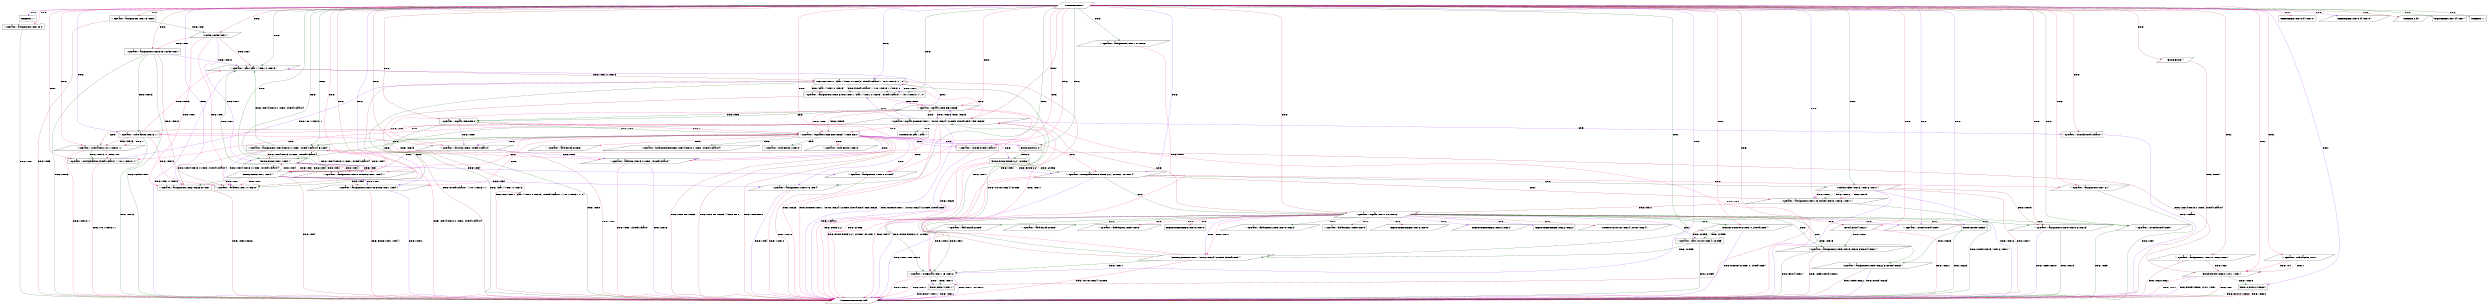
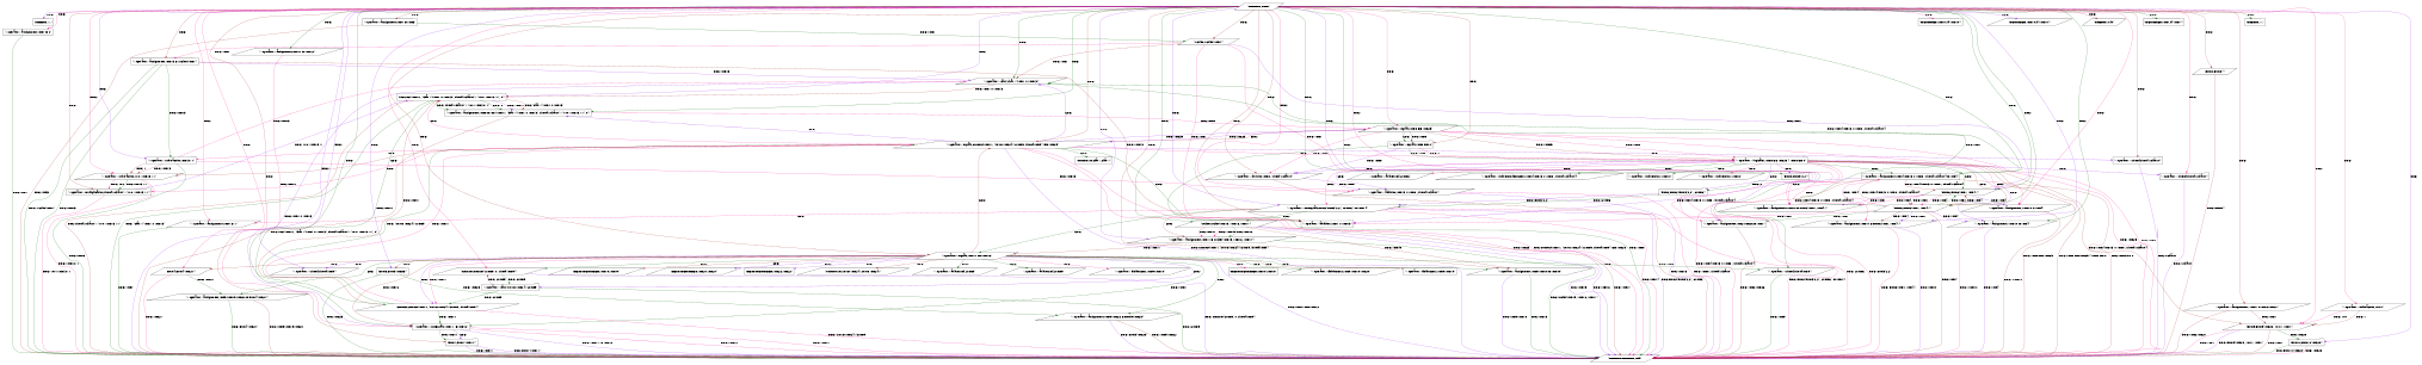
  digraph {
    node [shape=parallelogram]
    edge [color=deeppink]
    n1 [label="(METHOD,FUN1)"]
    n2 [label="(LITERAL,\"\",)" shape=folder]
    n3 [label="(<operator>.assignment,VAR1 = VAR3)" shape=folder]
    n4 [label="(<operator>.assignment,VAR7 = 0)" shape=folder]
    n5 [label="(<operator>.assignment,VAR11 = VAR12)"]
    n6 [label="(<operator>.assignment,VAR13 = wcslen(VAR1))" shape=folder]
    n7 [label="(wcslen,wcslen(VAR1))"]
    n8 [label="(<operator>.notEquals,FUN2(FUN3(2,2), &VAR6) != VAR14)"]
    n9 [label="(FUN3,FUN9(2,2))" shape=folder]
    n10 [label="(<operator>.assignment,VAR7 = 1)"]
    n11 [label="(<operator>.assignment,VAR11 = socket(VAR15, VAR16, VAR17))"]
    n12 [label="(socket,socket(VAR15, VAR16, VAR17))"]
    n13 [label="(<operator>.equals,VAR11 == VAR12)"]
    n14 [label="(memset,memset(&VAR9, 0, sizeof(VAR9)))"]
    n15 [label="(<operator>.sizeOf,sizeof(VAR9))"]
    n16 [label="(<operator>.assignment,VAR9.VAR18 = VAR15)"]
    n17 [label="(FUN4,FUN4(VAR21))"]
    n18 [label="(FUN5,FUN5(VAR33))" shape=folder]
    n19 [label="(<operator>.equals,connect(VAR11, (struct VAR24*)&VAR9, sizeof(VAR9)) == VAR25)"]
    n20 [label="(connect,connect(VAR11, (struct VAR24*)&VAR9, sizeof(VAR9)))"]
    n21 [label="(<operator>.sizeOf,sizeof(VAR9))"]
    n22 [label="(<operator>.assignment,VAR8 = recv(VAR11, (char *)(VAR1 + VAR13), sizeof(wchar_t) * (100 - VAR13 - 1), 0))" shape=folder]
    n23 [label="(recv,recv(VAR11, (char *)(VAR1 + VAR13), sizeof(wchar_t) * (100 - VAR13 - 1), 0))" shape=folder]
    n24 [label="(<operator>.cast,(char *)(VAR1 + VAR13))"]
    n25 [label="(<operator>.addition,VAR1 + VAR13)" shape=folder]
    n26 [label="(<operator>.multiplication,sizeof(wchar_t) * (100 - VAR13 - 1))" shape=folder]
    n27 [label="(<operator>.sizeOf,sizeof(wchar_t))" shape=folder]
    n28 [label="(<operator>.subtraction,100 - VAR13 - 1)"]
    n29 [label="(<operator>.subtraction,VAR13 - 1)" shape=folder]
    n30 [label="(<operator>.equals,VAR8 == VAR25)"]
    n31 [label="(<operator>.equals,VAR8 == 0)" shape=folder]
    n32 [label="(<operator>.assignment,VAR1[VAR13 + VAR8 / sizeof(wchar_t)] = VAR4)" shape=folder]
    n33 [label="(<operator>.addition,VAR13 + VAR8 / sizeof(wchar_t))"]
    n34 [label="(<operator>.division,VAR8 / sizeof(wchar_t))"]
    n35 [label="(<operator>.sizeOf,sizeof(wchar_t))" shape=folder]
    n36 [label="(<operator>.assignment,VAR10 = FUN6(VAR1, VAR4''))"]
    n37 [label="(FUN6,FUN6(VAR1, VAR4''))"]
    n38 [label="(IDENTIFIER,VAR10,if (VAR10))" shape=folder]
    n39 [label="(<operator>.assignment,*VAR10 = VAR4)"]
    n40 [label="(<operator>.assignment,VAR10 = FUN6(VAR1, VAR4''))"]
    n41 [label="(FUN6,FUN6(VAR1, VAR4''))"]
    n42 [label="(IDENTIFIER,VAR10,if (VAR10))"]
    n43 [label="(<operator>.assignment,*VAR10 = VAR4)"]
    n44 [label="(LITERAL,0,do)"]
    n45 [label="(<operator>.notEquals,VAR11 != VAR12)" shape=folder]
    n46 [label="(FUN7,FUN7(VAR11))" shape=folder]
    n47 [label="(IDENTIFIER,VAR7,if (VAR7))" shape=folder]
    n48 [label="(FUN8,FUN8())"]
    n49 [label="(<operator>.assignment,VAR2.VAR26 = VAR1)" shape=folder]
    n50 [label="(<operator>.assignment,* VAR1 = VAR2.VAR27)"]
    n51 [label="(LITERAL,\"\",)" shape=folder]
    n52 [label="(FUN9,FUN9(VAR28, 100-1, VAR1))"]
    n53 [label="(<operator>.subtraction,100-1)"]
    n54 [label="(FUN10,FUN10(VAR28))" shape=folder]
    n55 [label="(METHOD_RETURN,void)"]
    n56 [label="(FUN2,FUN2(FUN3(2,2), &VAR6))" shape=folder]
    n57 [label="(<operator>.assignment,VAR9.VAR19.VAR20 = FUN4(VAR21))"]
    n58 [label="(<operator>.assignment,VAR9.VAR22 = FUN5(VAR23))"]
    n59 [label="(<operator>.cast,(struct VAR24*)&VAR9)" shape=folder]
    n60 [label="(<operator>.addressOf,&VAR9)"]
    n61 [label="(<operator>.fieldAccess,VAR9.VAR18)"]
    n62 [label="(FIELD_IDENTIFIER,VAR18,VAR18)" shape=folder]
    n63 [label="(<operator>.fieldAccess,VAR9.VAR19.VAR20)"]
    n64 [label="(<operator>.fieldAccess,VAR9.VAR19)" shape=folder]
    n65 [label="(FIELD_IDENTIFIER,VAR19,VAR19)"]
    n66 [label="(FIELD_IDENTIFIER,VAR20,VAR20)"]
    n67 [label="(FIELD_IDENTIFIER,VAR22,VAR22)" shape=folder]
    n68 [label="(UNKNOWN,struct VAR24*,struct VAR24*)"]
    n69 [label="(<operator>.addressOf,&VAR9)"]
    n70 [label="(<operator>.logicalOr,VAR8 == VAR25 || VAR8 == 0)" shape=folder]
    n71 [label="(UNKNOWN,char *,char *)" shape=folder]
    n72 [label="(<operator>.addressOf,&VAR6)"]
    n73 [label="(<operator>.indirectIndexAccess,VAR1[VAR13 + VAR8 / sizeof(wchar_t)])"]
    n74 [label="(<operator>.indirection,*VAR10)" shape=folder]
    n75 [label="(<operator>.indirection,*VAR10)"]
    n1 -> n2 [color=purple label="DDG: "]
    n1 -> n3 [color=brown label="DDG: "]
    n1 -> n4 [label="DDG: "]
    n1 -> n5 [color=darkgreen label="DDG: "]
    n1 -> n6 [color=brown label="DDG: "]
    n1 -> n7 [color=brown label="DDG: "]
    n1 -> n8 [color=purple label="DDG: "]
    n1 -> n9 [color=darkgreen label="DDG: "]
    n1 -> n10 [label="DDG: "]
    n1 -> n11 [color=purple label="DDG: "]
    n1 -> n12 [color=darkgreen label="DDG: "]
    n1 -> n13 [color=brown label="DDG: "]
    n1 -> n14 [label="DDG: "]
    n1 -> n15 [color=purple label="DDG: "]
    n1 -> n16 [color=brown label="DDG: "]
    n1 -> n17 [label="DDG: "]
    n1 -> n18 [color=purple label="DDG: "]
    n1 -> n19 [color=brown label="DDG: "]
    n1 -> n20 [color=darkgreen label="DDG: "]
    n1 -> n21 [color=darkgreen label="DDG: "]
    n1 -> n22 [color=darkgreen label="DDG: "]
    n1 -> n23 [color=purple label="DDG: "]
    n1 -> n24 [color=darkgreen label="DDG: "]
    n1 -> n25 [color=brown label="DDG: "]
    n1 -> n26 [color=brown label="DDG: "]
    n1 -> n27 [color=brown label="DDG: "]
    n1 -> n28 [label="DDG: "]
    n1 -> n29 [color=purple label="DDG: "]
    n1 -> n30 [label="DDG: "]
    n1 -> n31 [color=brown label="DDG: "]
    n1 -> n32 [color=darkgreen label="DDG: "]
    n1 -> n33 [label="DDG: "]
    n1 -> n34 [color=brown label="DDG: "]
    n1 -> n35 [label="DDG: "]
    n1 -> n36 [label="DDG: "]
    n1 -> n37 [color=darkgreen label="DDG: "]
    n1 -> n38 [label="DDG: "]
    n1 -> n39 [label="DDG: "]
    n1 -> n40 [color=purple label="DDG: "]
    n1 -> n41 [color=darkgreen label="DDG: "]
    n1 -> n42 [color=purple label="DDG: "]
    n1 -> n43 [color=darkgreen label="DDG: "]
    n1 -> n44 [color=brown label="DDG: "]
    n1 -> n45 [color=purple label="DDG: "]
    n1 -> n46 [color=brown label="DDG: "]
    n1 -> n47 [color=darkgreen label="DDG: "]
    n1 -> n48 [color=brown label="DDG: "]
    n1 -> n49 [color=purple label="DDG: "]
    n1 -> n50 [color=brown label="DDG: "]
    n1 -> n51 [color=darkgreen label="DDG: "]
    n1 -> n52 [label="DDG: "]
    n1 -> n53 [label="DDG: "]
    n1 -> n54 [color=purple label="DDG: "]
    n3 -> n7 [color=darkgreen label="DDG: VAR1"]
    n3 -> n55 [color=brown label="DDG: VAR3"]
    n4 -> n55 [color=darkgreen label="DDG: VAR7"]
    n5 -> n45 [label="DDG: VAR11"]
    n6 -> n24 [color=purple label="DDG: VAR13"]
    n6 -> n25 [color=brown label="DDG: VAR13"]
    n6 -> n29 [color=darkgreen label="DDG: VAR13"]
    n6 -> n55 [color=darkgreen label="DDG: VAR13"]
    n6 -> n55 [color=darkgreen label="DDG: wcslen(VAR1)"]
    n7 -> n6 [label="DDG: VAR1"]
    n7 -> n24 [color=brown label="DDG: VAR1"]
    n7 -> n25 [label="DDG: VAR1"]
    n7 -> n37 [color=purple label="DDG: VAR1"]
    n7 -> n49 [label="DDG: VAR1"]
    n8 -> n10 [label="CDG: "]
    n8 -> n11 [color=brown label="CDG: "]
    n8 -> n12 [color=darkgreen label="CDG: "]
    n8 -> n13 [color=darkgreen label="CDG: "]
    n8 -> n55 [color=purple label="DDG: FUN2(FUN3(2,2), &VAR6)"]
    n8 -> n55 [label="DDG: FUN2(FUN3(2,2), &VAR6) != VAR14"]
    n8 -> n55 [label="DDG: VAR14"]
    n9 -> n56 [color=darkgreen label="DDG: 2"]
    n10 -> n55 [color=darkgreen label="DDG: VAR7"]
    n11 -> n13 [color=brown label="DDG: VAR11"]
    n11 -> n55 [color=darkgreen label="DDG: socket(VAR15, VAR16, VAR17)"]
    n12 -> n11 [label="DDG: VAR15"]
    n12 -> n11 [color=darkgreen label="DDG: VAR16"]
    n12 -> n11 [label="DDG: VAR17"]
    n12 -> n16 [color=brown label="DDG: VAR15"]
    n12 -> n55 [color=purple label="DDG: VAR15"]
    n12 -> n55 [color=purple label="DDG: VAR16"]
    n12 -> n55 [color=brown label="DDG: VAR17"]
    n13 -> n14 [color=darkgreen label="CDG: "]
    n13 -> n15 [color=purple label="CDG: "]
    n13 -> n16 [color=darkgreen label="CDG: "]
    n13 -> n17 [color=brown label="CDG: "]
    n13 -> n18 [color=brown label="CDG: "]
    n13 -> n19 [color=brown label="CDG: "]
    n13 -> n20 [label="DDG: VAR11"]
    n13 -> n20 [color=purple label="CDG: "]
    n13 -> n21 [color=darkgreen label="CDG: "]
    n13 -> n45 [color=darkgreen label="DDG: VAR11"]
    n13 -> n45 [color=brown label="DDG: VAR12"]
    n13 -> n55 [color=purple label="DDG: VAR11 == VAR12"]
    n13 -> n57 [color=darkgreen label="CDG: "]
    n13 -> n58 [color=darkgreen label="CDG: "]
    n13 -> n59 [color=purple label="CDG: "]
    n13 -> n60 [color=darkgreen label="CDG: "]
    n13 -> n61 [label="CDG: "]
    n13 -> n62 [label="CDG: "]
    n13 -> n63 [color=darkgreen label="CDG: "]
    n13 -> n64 [color=brown label="CDG: "]
    n13 -> n65 [color=brown label="CDG: "]
    n13 -> n66 [color=purple label="CDG: "]
    n13 -> n67 [color=purple label="CDG: "]
    n13 -> n68 [color=brown label="CDG: "]
    n13 -> n69 [color=darkgreen label="CDG: "]
    n14 -> n55 [color=purple label="DDG: memset(&VAR9, 0, sizeof(VAR9))"]
    n14 -> n59 [color=darkgreen label="DDG: &VAR9"]
    n16 -> n55 [color=darkgreen label="DDG: VAR15"]
    n16 -> n55 [color=purple label="DDG: VAR9.VAR18"]
    n17 -> n55 [label="DDG: VAR21"]
    n17 -> n57 [color=darkgreen label="DDG: VAR21"]
    n18 -> n55 [color=darkgreen label="DDG: VAR23"]
    n18 -> n58 [color=darkgreen label="DDG: VAR23"]
    n19 -> n22 [color=purple label="CDG: "]
    n19 -> n23 [label="CDG: "]
    n19 -> n24 [color=purple label="CDG: "]
    n19 -> n25 [color=darkgreen label="CDG: "]
    n19 -> n26 [label="CDG: "]
    n19 -> n27 [color=purple label="CDG: "]
    n19 -> n28 [color=brown label="CDG: "]
    n19 -> n29 [label="CDG: "]
    n19 -> n30 [color=purple label="DDG: VAR25"]
    n19 -> n30 [color=brown label="CDG: "]
    n19 -> n55 [color=purple label="DDG: connect(VAR11, (struct VAR24*)&VAR9, sizeof(VAR9))"]
    n19 -> n55 [label="DDG: VAR25"]
    n19 -> n55 [label="DDG: connect(VAR11, (struct VAR24*)&VAR9, sizeof(VAR9)) == VAR25"]
    n19 -> n70 [label="CDG: "]
    n19 -> n71 [color=darkgreen label="CDG: "]
    n20 -> n19 [label="DDG: VAR11"]
    n20 -> n19 [color=darkgreen label="DDG: (struct VAR24*)&VAR9"]
    n20 -> n23 [color=brown label="DDG: VAR11"]
    n20 -> n45 [color=darkgreen label="DDG: VAR11"]
    n20 -> n55 [label="DDG: (struct VAR24*)&VAR9"]
    n21 -> n55 [color=darkgreen label="DDG: VAR9"]
    n22 -> n30 [label="DDG: VAR8"]
    n22 -> n55 [color=brown label="DDG: recv(VAR11, (char *)(VAR1 + VAR13), sizeof(wchar_t) * (100 - VAR13 - 1), 0)"]
    n23 -> n22 [color=purple label="DDG: VAR11"]
    n23 -> n22 [color=brown label="DDG: (char *)(VAR1 + VAR13)"]
    n23 -> n22 [color=darkgreen label="DDG: sizeof(wchar_t) * (100 - VAR13 - 1)"]
    n23 -> n22 [color=darkgreen label="DDG: 0"]
    n23 -> n45 [color=darkgreen label="DDG: VAR11"]
    n23 -> n55 [color=brown label="DDG: sizeof(wchar_t) * (100 - VAR13 - 1)"]
    n23 -> n55 [color=darkgreen label="DDG: (char *)(VAR1 + VAR13)"]
    n24 -> n23 [color=brown label="DDG: VAR1 + VAR13"]
    n24 -> n55 [color=purple label="DDG: VAR1 + VAR13"]
    n26 -> n23 [color=purple label="DDG: 100 - VAR13 - 1"]
    n26 -> n55 [label="DDG: 100 - VAR13 - 1"]
    n27 -> n55 [color=purple label="DDG: wchar_t"]
    n28 -> n26 [label="DDG: 100"]
    n28 -> n26 [color=darkgreen label="DDG: VAR13 - 1"]
    n28 -> n55 [label="DDG: VAR13 - 1"]
    n29 -> n24 [label="DDG: VAR13"]
-   n29 -> n25 [label="DDG: VAR13"]
    n29 -> n28 [color=brown label="DDG: VAR13"]
    n29 -> n28 [color=brown label="DDG: 1"]
    n29 -> n33 [label="DDG: VAR13"]
    n29 -> n55 [color=darkgreen label="DDG: VAR13"]
    n30 -> n19 [color=purple label="DDG: VAR25"]
    n30 -> n31 [color=darkgreen label="DDG: VAR8"]
    n30 -> n31 [color=darkgreen label="CDG: "]
    n30 -> n34 [label="DDG: VAR8"]
    n30 -> n55 [label="DDG: VAR25"]
    n30 -> n55 [label="DDG: VAR8"]
    n30 -> n70 [label="DDG: VAR8"]
    n30 -> n70 [color=brown label="DDG: VAR25"]
    n31 -> n34 [color=purple label="DDG: VAR8"]
    n31 -> n55 [color=darkgreen label="DDG: VAR8"]
    n31 -> n70 [color=darkgreen label="DDG: VAR8"]
    n31 -> n70 [label="DDG: 0"]
    n32 -> n24 [color=darkgreen label="DDG: VAR1[VAR13 + VAR8 / sizeof(wchar_t)]"]
    n32 -> n25 [color=purple label="DDG: VAR1[VAR13 + VAR8 / sizeof(wchar_t)]"]
    n32 -> n37 [color=brown label="DDG: VAR1[VAR13 + VAR8 / sizeof(wchar_t)]"]
    n32 -> n41 [color=brown label="DDG: VAR1[VAR13 + VAR8 / sizeof(wchar_t)]"]
    n32 -> n49 [color=brown label="DDG: VAR1[VAR13 + VAR8 / sizeof(wchar_t)]"]
    n32 -> n52 [color=brown label="DDG: VAR1[VAR13 + VAR8 / sizeof(wchar_t)]"]
    n32 -> n55 [label="DDG: VAR1[VAR13 + VAR8 / sizeof(wchar_t)]"]
    n33 -> n55 [label="DDG: VAR8 / sizeof(wchar_t)"]
    n33 -> n55 [color=purple label="DDG: VAR13"]
    n34 -> n33 [color=purple label="DDG: VAR8"]
    n34 -> n55 [color=brown label="DDG: VAR8"]
    n35 -> n55 [color=purple label="DDG: wchar_t"]
    n37 -> n36 [color=purple label="DDG: VAR1"]
    n37 -> n36 [label="DDG: VAR4"]
    n37 -> n39 [color=purple label="DDG: VAR4"]
    n37 -> n41 [label="DDG: VAR1"]
    n37 -> n41 [label="DDG: VAR4"]
    n39 -> n55 [color=brown label="DDG: *VAR10"]
    n40 -> n55 [label="DDG: FUN6(VAR1, VAR4'')"]
    n40 -> n55 [color=purple label="DDG: VAR10"]
    n41 -> n24 [color=darkgreen label="DDG: VAR1"]
    n41 -> n25 [label="DDG: VAR1"]
    n41 -> n32 [label="DDG: VAR4"]
    n41 -> n37 [color=darkgreen label="DDG: VAR1"]
    n41 -> n37 [color=brown label="DDG: VAR4"]
    n41 -> n40 [color=purple label="DDG: VAR1"]
    n41 -> n40 [color=brown label="DDG: VAR4"]
    n41 -> n43 [color=purple label="DDG: VAR4"]
    n41 -> n49 [color=darkgreen label="DDG: VAR1"]
    n41 -> n55 [color=brown label="DDG: VAR4"]
    n43 -> n55 [label="DDG: *VAR10"]
    n43 -> n55 [color=purple label="DDG: VAR4"]
    n45 -> n46 [color=darkgreen label="DDG: VAR11"]
    n45 -> n46 [color=purple label="CDG: "]
    n45 -> n55 [color=purple label="DDG: VAR11 != VAR12"]
    n45 -> n55 [label="DDG: VAR12"]
    n45 -> n55 [label="DDG: VAR11"]
    n46 -> n55 [color=purple label="DDG: FUN7(VAR11)"]
    n46 -> n55 [color=purple label="DDG: VAR11"]
    n48 -> n55 [color=brown label="DDG: FUN8()"]
    n49 -> n55 [color=brown label="DDG: VAR2.VAR26"]
    n50 -> n52 [color=brown label="DDG: VAR1"]
    n50 -> n55 [color=brown label="DDG: VAR2.VAR27"]
    n52 -> n54 [color=darkgreen label="DDG: VAR28"]
    n52 -> n55 [color=brown label="DDG: VAR1"]
    n52 -> n55 [label="DDG: 100-1"]
    n52 -> n55 [color=purple label="DDG: FUN9(VAR28, 100-1, VAR1)"]
    n53 -> n52 [label="DDG: 100"]
    n53 -> n52 [color=brown label="DDG: 1"]
    n54 -> n55 [color=darkgreen label="DDG: FUN10(VAR28)"]
    n54 -> n55 [label="DDG: VAR28"]
    n56 -> n8 [color=purple label="DDG: FUN3(2,2)"]
    n56 -> n8 [color=darkgreen label="DDG: &VAR6"]
    n56 -> n55 [label="DDG: &VAR6"]
    n56 -> n55 [label="DDG: FUN3(2,2)"]
    n57 -> n55 [color=brown label="DDG: VAR9.VAR19.VAR20"]
    n57 -> n55 [color=darkgreen label="DDG: FUN4(VAR21)"]
    n58 -> n55 [color=purple label="DDG: FUN5(VAR23)"]
    n58 -> n55 [color=brown label="DDG: VAR9.VAR22"]
    n59 -> n14 [color=brown label="DDG: &VAR9"]
    n59 -> n20 [color=darkgreen label="DDG: &VAR9"]
    n59 -> n55 [color=darkgreen label="DDG: &VAR9"]
    n70 -> n8 [label="CDG: "]
    n70 -> n9 [color=purple label="CDG: "]
    n70 -> n32 [color=darkgreen label="CDG: "]
    n70 -> n33 [color=purple label="CDG: "]
    n70 -> n34 [color=purple label="CDG: "]
    n70 -> n35 [color=purple label="CDG: "]
    n70 -> n36 [label="CDG: "]
    n70 -> n37 [color=darkgreen label="CDG: "]
    n70 -> n39 [label="CDG: "]
    n70 -> n40 [label="CDG: "]
    n70 -> n41 [color=brown label="CDG: "]
    n70 -> n43 [color=purple label="CDG: "]
    n70 -> n55 [color=brown label="DDG: VAR8 == VAR25"]
    n70 -> n55 [color=brown label="DDG: VAR8 == VAR25 || VAR8 == 0"]
    n70 -> n55 [color=brown label="DDG: VAR8 == 0"]
    n70 -> n56 [color=purple label="CDG: "]
    n70 -> n72 [label="CDG: "]
    n70 -> n73 [color=darkgreen label="CDG: "]
    n70 -> n74 [color=darkgreen label="CDG: "]
    n70 -> n75 [label="CDG: "]
  }
